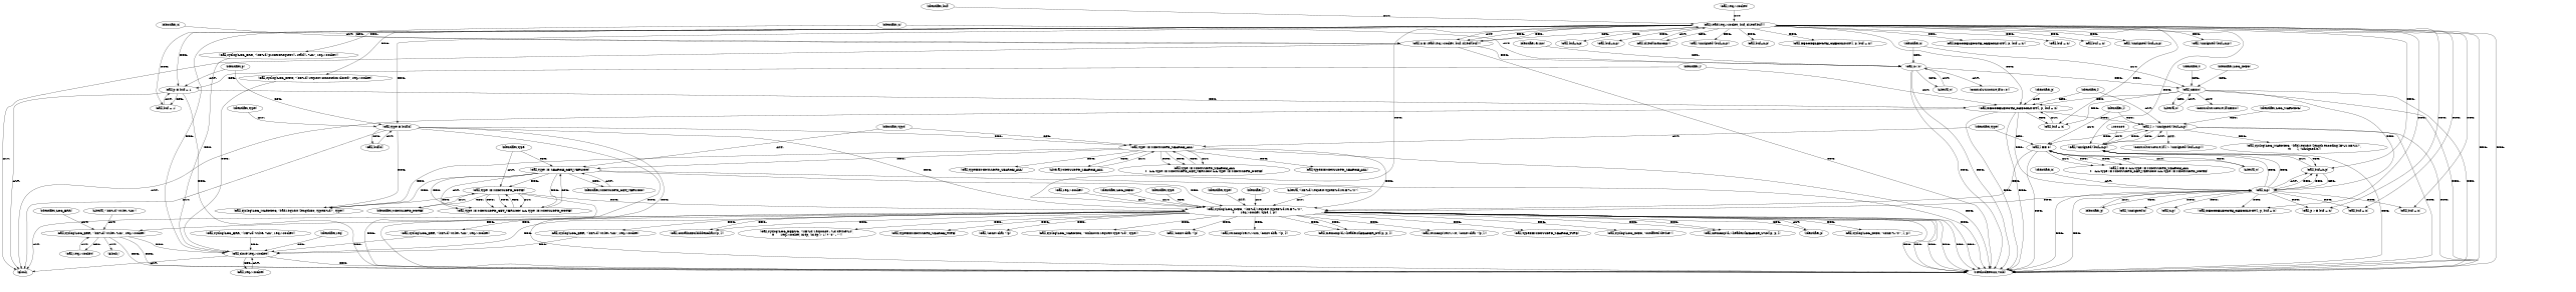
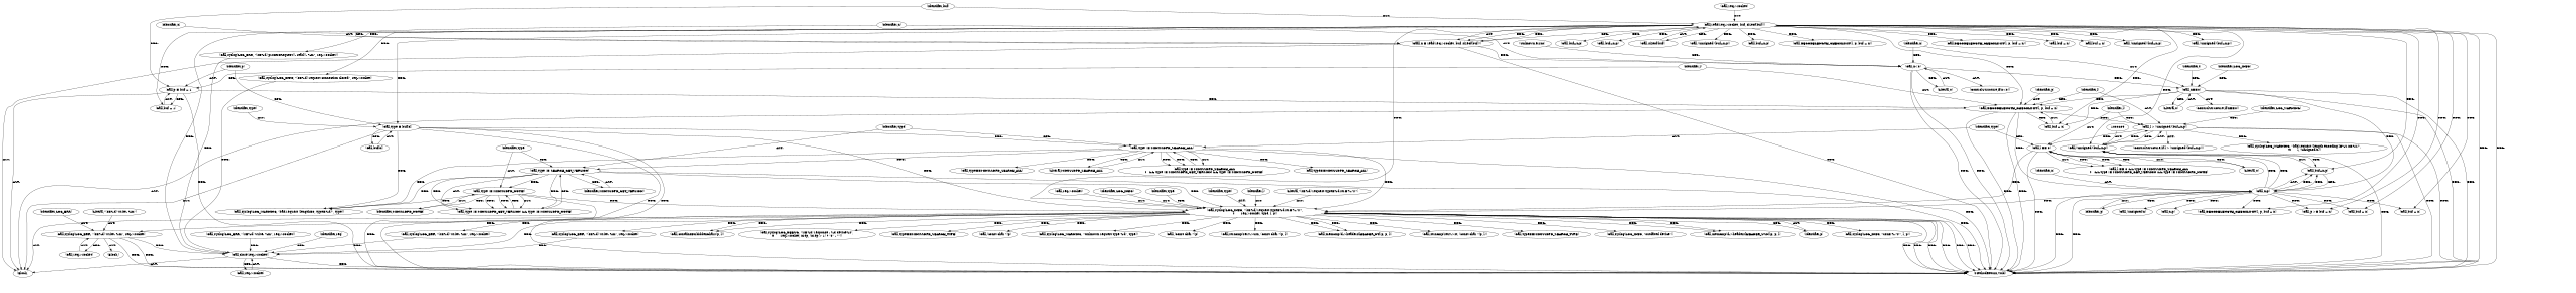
  digraph {
    n1 [label="(Call,syslog(LOG_ERR, \"(s=%d) write: %m\", req->socket))"]
    n2 [label="(Call,close(req->socket))"]
    n3 [label="(MethodReturn,void)"]
    n4 [label="(Block,)"]
    n5 [label="(Call,req->socket)"]
    n6 [label="(Block,)"]
    n7 [label="(Call,req->socket)"]
    n8 [label="(Call,syslog(LOG_INFO, \"(s=%d) request type=%d str='%.*s'\",\n\t       req->socket, type, l, p))"]
    n9 [label="(Call,containsForbiddenChars(p, l))"]
    n10 [label="(Call,syslog(LOG_DEBUG, \"(s=%d) response : %d device%s\",\n\t\t       req->socket, nrep, (nrep > 1) ? \"s\" : \"\"))"]
    n11 [label="(Call,type==MINISSDPD_SEARCH_TYPE)"]
    n12 [label="(Call,(const char *)p)"]
    n13 [label="(Call,syslog(LOG_WARNING, \"Unknown request type %d\", type))"]
    n14 [label="(Call,(const char *)p)"]
    n15 [label="(Call,strncmp(serv->usn, (const char *)p, l))"]
    n16 [label="(Call,memcmp(d->headers[HEADER_NT].p, p, l))"]
    n17 [label="(Call,syslog(LOG_ERR, \"(s=%d) write: %m\", req->socket))"]
    n18 [label="(Call,strncmp(serv->st, (const char *)p, l))"]
    n19 [label="(Call,type==MINISSDPD_SEARCH_TYPE)"]
    n20 [label="(Call,syslog(LOG_INFO, \"outdated device\"))"]
    n21 [label="(Call,memcmp(d->headers[HEADER_USN].p, p, l))"]
    n22 [label="(Call,syslog(LOG_ERR, \"(s=%d) write: %m\", req->socket))"]
    n23 [label="(Identifier,p)"]
    n24 [label="(Call,syslog(LOG_INFO, \"usn='%.*s'\", l, p))"]
    n25 [label="(Call,read(req->socket, buf, sizeof(buf)))"]
    n26 [label="(Call,type = buf[0])"]
    n27 [label="(Call,DECODELENGTH_CHECKLIMIT(l, p, buf + n))"]
    n28 [label="(Call,p = buf + 1)"]
    n29 [label="(Call,n = read(req->socket, buf, sizeof(buf)))"]
    n30 [label="(Call,(unsigned)(buf+n-p))"]
    n31 [label="(Call,buf + n)"]
    n32 [label="(Call,buf + n)"]
    n33 [label="(Call,syslog(LOG_ERR, \"(s=%d) processRequest(): read(): %m\", req->socket))"]
    n34 [label="(Call,buf+n-p)"]
    n35 [label="(Call,buf+n-p)"]
-   n36 [label="(Call,sizeof(memcmp))"]
+   n36 [label="(Call,sizeof(buf))"]
    n37 [label="(Call,(unsigned)(buf+n-p))"]
    n38 [label="(Call,buf+n-p)"]
    n39 [label="(Call,DECODELENGTH_CHECKLIMIT(l, p, buf + n))"]
    n40 [label="(Call,p >= buf + n)"]
    n41 [label="(Call,buf + n)"]
    n42 [label="(Call,DECODELENGTH_CHECKLIMIT(l, p, buf + n))"]
    n43 [label="(Call,buf + n)"]
    n44 [label="(Call,buf + n)"]
    n45 [label="(Call,buf + 1)"]
    n46 [label="(Call,buf+n-p)"]
    n47 [label="(Call,(unsigned)(buf+n-p))"]
    n48 [label="(Call,syslog(LOG_INFO, \"(s=%d) request connection closed\", req->socket))"]
    n49 [label="(Call,DECODELENGTH_CHECKLIMIT(l, p, buf + n))"]
    n50 [label="(Call,(unsigned)(buf+n-p))"]
    n51 [label="(Call,syslog(LOG_WARNING, \"bad request (length=0, type=%d)\", type))"]
    n52 [label="(Call,type != MINISSDPD_SEARCH_ALL)"]
    n53 [label="(Call,buf[0])"]
    n54 [label="(Call,l > (unsigned)(buf+n-p))"]
    n55 [label="(Call,n-p)"]
    n56 [label="(Call,n<0)"]
    n57 [label="(Call,type != MINISSDPD_NOTIF)"]
    n58 [label="(Call,type != MINISSDPD_GET_VERSION && type != MINISSDPD_NOTIF)"]
    n59 [label="(Identifier,MINISSDPD_NOTIF)"]
    n60 [label="(Call,type != SEARCH_GET_VERSION)"]
    n61 [label="(Identifier,MINISSDPD_GET_VERSION)"]
    n62 [label="(Call,type==MINISSDPD_SEARCH_ALL)"]
    n63 [label="(Call,type != MINISSDPD_SEARCH_ALL\n\t   && type != MINISSDPD_GET_VERSION && type != MINISSDPD_NOTIF)"]
    n64 [label="(Call,type==MINISSDPD_SEARCH_ALL)"]
    n65 [label="(Literal,MINISSDPD_SEARCH_ALL)"]
    n66 [label="(Call,l == 0)"]
    n67 [label="(Literal,0)"]
    n68 [label="(Call,l == 0 && type != MINISSDPD_SEARCH_ALL\n\t   && type != MINISSDPD_GET_VERSION && type != MINISSDPD_NOTIF)"]
    n69 [label="(ControlStructure,if(l > (unsigned)(buf+n-p)))"]
    n70 [label="(Call,syslog(LOG_WARNING, \"bad request (length encoding l=%u n=%u)\",\n \t\t       l, (unsigned)n))"]
    n71 [label="(Identifier,p)"]
    n72 [label="(Call,(unsigned)n)"]
    n73 [label="(Call,n-p)"]
    n74 [label="(Call,n==0)"]
    n75 [label="(Literal,0)"]
    n76 [label="(ControlStructure,if(n==0))"]
    n77 [label="(Literal,0)"]
    n78 [label="(ControlStructure,if(n<0))"]
    n79 [label="(Identifier,p)"]
    n80 [label="(Identifier,l)"]
    n81 [label="(Identifier,type)"]
    n82 [label="(Identifier,type)"]
    n83 [label="(Identifier,n)"]
    n84 [label="(Identifier,type)"]
    n85 [label="(Identifier,buf)"]
    n86 [label="(Identifier,t)"]
-   n87 [label="(Identifier,errno)"]
+   n87 [label="(Unknown,errno)"]
    n88 [label="(Identifier,LOG_INFO)"]
    n89 [label="(Identifier,l)"]
    n90 [label="(Identifier,n)"]
    n91 [label="(Literal,\"(s=%d) request type=%d str='%.*s'\")"]
    n92 [label="(Identifier,LOG_WARNING)"]
    n93 [label="(Identifier,type)"]
    n94 [label="(Identifier,n)"]
    n95 [label="(Call,syslog(LOG_ERR, \"(s=%d) write: %m\", req->socket))"]
    n96 [label="(Identifier,l)"]
    n97 [label="(Identifier,p)"]
    n98 [label="(Call,req->socket)"]
    n99 [label="(Identifier,LOG_INFO)"]
    n100 [label="(Identifier,type)"]
    n101 [label="(Identifier,req)"]
    n102 [label="(Literal,\"(s=%d) write: %m\")"]
    n103 [label="(Identifier,l)"]
    n104 [label="(Call,req->socket)"]
    n105 [label="(Identifier,n)"]
    n106 [label="(Identifier,type)"]
    n107 [label="(Identifier,LOG_ERR)"]
    1000209
    n1 -> n2 [label="DDG: "]
    n1 -> n3 [label="DDG: "]
    n1 -> n3 [label="DDG: "]
    n1 -> n4 [label="AST: "]
    n1 -> n5 [label="CFG: "]
    n2 -> n3 [label="DDG: "]
    n2 -> n6 [label="AST: "]
    n2 -> n7 [label="CFG: "]
    n5 -> n1 [label="AST: "]
    n7 -> n2 [label="AST: "]
    n8 -> n1 [label="DDG: "]
    n8 -> n2 [label="DDG: "]
    n8 -> n3 [label="DDG: "]
    n8 -> n3 [label="DDG: "]
    n8 -> n3 [label="DDG: "]
    n8 -> n3 [label="DDG: "]
    n8 -> n3 [label="DDG: "]
    n8 -> n3 [label="DDG: "]
    n8 -> n6 [label="AST: "]
    n8 -> n9 [label="DDG: "]
    n8 -> n9 [label="DDG: "]
    n8 -> n10 [label="DDG: "]
    n8 -> n11 [label="DDG: "]
    n8 -> n12 [label="DDG: "]
    n8 -> n13 [label="DDG: "]
    n8 -> n14 [label="DDG: "]
    n8 -> n15 [label="DDG: "]
    n8 -> n16 [label="DDG: "]
    n8 -> n16 [label="DDG: "]
    n8 -> n17 [label="DDG: "]
    n8 -> n18 [label="DDG: "]
    n8 -> n19 [label="DDG: "]
    n8 -> n20 [label="DDG: "]
    n8 -> n21 [label="DDG: "]
    n8 -> n21 [label="DDG: "]
    n8 -> n22 [label="DDG: "]
    n8 -> n23 [label="CFG: "]
    n8 -> n24 [label="DDG: "]
    n17 -> n2 [label="DDG: "]
    n22 -> n2 [label="DDG: "]
    n23 -> n8 [label="AST: "]
    n25 -> n2 [label="DDG: "]
    n25 -> n3 [label="DDG: "]
    n25 -> n3 [label="DDG: "]
    n25 -> n8 [label="DDG: "]
    n25 -> n26 [label="DDG: "]
    n25 -> n27 [label="DDG: "]
-   n25 -> n28 [label="DDG: "]
+   n85 -> n28 [label="DDG: "]
    n25 -> n29 [label="AST: "]
    n25 -> n29 [label="DDG: "]
    n25 -> n29 [label="DDG: "]
    n25 -> n30 [label="DDG: "]
    n25 -> n31 [label="DDG: "]
    n25 -> n32 [label="DDG: "]
    n25 -> n33 [label="DDG: "]
    n25 -> n34 [label="DDG: "]
    n25 -> n35 [label="DDG: "]
    n25 -> n36 [label="CFG: "]
    n25 -> n37 [label="DDG: "]
    n25 -> n38 [label="DDG: "]
    n25 -> n39 [label="DDG: "]
    n25 -> n40 [label="DDG: "]
    n25 -> n41 [label="DDG: "]
    n25 -> n42 [label="DDG: "]
    n25 -> n43 [label="DDG: "]
    n25 -> n44 [label="DDG: "]
    n25 -> n45 [label="DDG: "]
    n25 -> n46 [label="DDG: "]
    n25 -> n47 [label="DDG: "]
    n25 -> n48 [label="DDG: "]
    n25 -> n49 [label="DDG: "]
    n25 -> n50 [label="DDG: "]
    n26 -> n3 [label="DDG: "]
    n26 -> n3 [label="DDG: "]
    n26 -> n6 [label="AST: "]
    n26 -> n8 [label="DDG: "]
    n26 -> n51 [label="DDG: "]
    n26 -> n52 [label="DDG: "]
    n26 -> n53 [label="CFG: "]
    n27 -> n3 [label="DDG: "]
    n27 -> n3 [label="DDG: "]
    n27 -> n6 [label="AST: "]
    n27 -> n32 [label="CFG: "]
    n27 -> n54 [label="DDG: "]
    n27 -> n55 [label="DDG: "]
    n28 -> n3 [label="DDG: "]
    n28 -> n6 [label="AST: "]
    n28 -> n27 [label="DDG: "]
    n28 -> n45 [label="CFG: "]
    n29 -> n3 [label="DDG: "]
    n29 -> n6 [label="AST: "]
    n29 -> n25 [label="CFG: "]
    n29 -> n56 [label="DDG: "]
    n30 -> n3 [label="DDG: "]
    n30 -> n46 [label="CFG: "]
    n30 -> n54 [label="AST: "]
    n30 -> n54 [label="DDG: "]
    n32 -> n27 [label="AST: "]
    n33 -> n2 [label="DDG: "]
    n36 -> n25 [label="AST: "]
    n45 -> n28 [label="AST: "]
    n46 -> n30 [label="AST: "]
    n46 -> n55 [label="CFG: "]
    n48 -> n2 [label="DDG: "]
    n52 -> n3 [label="DDG: "]
    n52 -> n8 [label="DDG: "]
    n52 -> n51 [label="DDG: "]
    n52 -> n60 [label="DDG: "]
    n52 -> n62 [label="DDG: "]
    n52 -> n63 [label="AST: "]
    n52 -> n63 [label="DDG: "]
    n52 -> n63 [label="DDG: "]
    n52 -> n64 [label="DDG: "]
    n52 -> n65 [label="CFG: "]
    n53 -> n26 [label="AST: "]
    n54 -> n3 [label="DDG: "]
    n54 -> n3 [label="DDG: "]
    n54 -> n30 [label="CFG: "]
    n54 -> n66 [label="DDG: "]
    n54 -> n69 [label="AST: "]
    n54 -> n70 [label="DDG: "]
    n55 -> n3 [label="DDG: "]
    n55 -> n3 [label="DDG: "]
    n55 -> n8 [label="DDG: "]
    n55 -> n30 [label="DDG: "]
    n55 -> n30 [label="DDG: "]
    n55 -> n31 [label="DDG: "]
    n55 -> n40 [label="DDG: "]
    n55 -> n41 [label="DDG: "]
    n55 -> n46 [label="AST: "]
    n55 -> n46 [label="DDG: "]
    n55 -> n46 [label="DDG: "]
    n55 -> n49 [label="DDG: "]
    n55 -> n71 [label="CFG: "]
    n55 -> n72 [label="DDG: "]
    n55 -> n73 [label="DDG: "]
    n56 -> n3 [label="DDG: "]
    n56 -> n3 [label="DDG: "]
    n56 -> n74 [label="DDG: "]
    n56 -> n77 [label="CFG: "]
    n56 -> n78 [label="AST: "]
    n57 -> n3 [label="DDG: "]
    n57 -> n8 [label="DDG: "]
    n57 -> n51 [label="DDG: "]
    n57 -> n58 [label="AST: "]
    n57 -> n58 [label="DDG: "]
    n57 -> n58 [label="DDG: "]
    n57 -> n59 [label="CFG: "]
    n58 -> n57 [label="CFG: "]
    n58 -> n60 [label="CFG: "]
    n59 -> n57 [label="AST: "]
    n60 -> n3 [label="DDG: "]
    n60 -> n8 [label="DDG: "]
    n60 -> n51 [label="DDG: "]
    n60 -> n57 [label="DDG: "]
    n60 -> n58 [label="AST: "]
    n60 -> n58 [label="DDG: "]
    n60 -> n58 [label="DDG: "]
    n60 -> n61 [label="CFG: "]
    n61 -> n60 [label="AST: "]
    n63 -> n52 [label="CFG: "]
    n65 -> n52 [label="AST: "]
    n66 -> n3 [label="DDG: "]
    n66 -> n8 [label="DDG: "]
    n66 -> n67 [label="CFG: "]
    n66 -> n68 [label="AST: "]
    n66 -> n68 [label="DDG: "]
    n66 -> n68 [label="DDG: "]
    n67 -> n66 [label="AST: "]
    n68 -> n66 [label="CFG: "]
    n71 -> n55 [label="AST: "]
    n74 -> n3 [label="DDG: "]
    n74 -> n3 [label="DDG: "]
    n74 -> n27 [label="DDG: "]
    n74 -> n32 [label="DDG: "]
    n74 -> n55 [label="DDG: "]
    n74 -> n75 [label="CFG: "]
    n74 -> n76 [label="AST: "]
    n75 -> n74 [label="AST: "]
    n77 -> n56 [label="AST: "]
    n79 -> n26 [label="CFG: "]
    n79 -> n28 [label="AST: "]
    n80 -> n27 [label="AST: "]
    n80 -> n28 [label="CFG: "]
    n81 -> n52 [label="AST: "]
    n81 -> n66 [label="CFG: "]
    n82 -> n26 [label="AST: "]
    n83 -> n29 [label="AST: "]
    n84 -> n8 [label="AST: "]
    n85 -> n25 [label="AST: "]
    n86 -> n74 [label="CFG: "]
    n87 -> n56 [label="CFG: "]
    n88 -> n74 [label="CFG: "]
    n89 -> n8 [label="AST: "]
    n90 -> n56 [label="CFG: "]
    n90 -> n74 [label="AST: "]
    n91 -> n8 [label="AST: "]
    n92 -> n54 [label="CFG: "]
    n93 -> n57 [label="AST: "]
    n93 -> n60 [label="CFG: "]
    n94 -> n29 [label="CFG: "]
    n94 -> n56 [label="AST: "]
    n95 -> n2 [label="DDG: "]
    n96 -> n54 [label="CFG: "]
    n96 -> n66 [label="AST: "]
    n97 -> n27 [label="AST: "]
    n98 -> n8 [label="AST: "]
    n99 -> n8 [label="AST: "]
    n100 -> n52 [label="CFG: "]
    n100 -> n60 [label="AST: "]
    n101 -> n2 [label="CFG: "]
    n102 -> n1 [label="AST: "]
    n103 -> n27 [label="CFG: "]
    n103 -> n54 [label="AST: "]
    n104 -> n25 [label="AST: "]
    n105 -> n55 [label="AST: "]
    n106 -> n8 [label="CFG: "]
    n107 -> n1 [label="AST: "]
    1000209 -> n30 [label="AST: "]
  }
